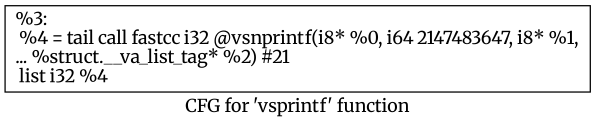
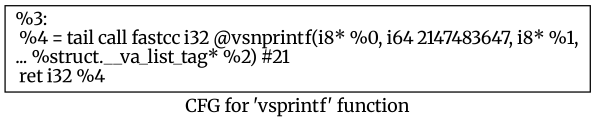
  digraph {
    label="CFG for 'vsprintf' function"
    rankdir=LR
    fontname=Merriweather
-   n1 [label="{%3:\l  %4 = tail call fastcc i32 @vsnprintf(i8* %0, i64 2147483647, i8* %1,\l... %struct.__va_list_tag* %2) #21\l  list i32 %4\l}" shape=record fontname=Merriweather]
+   n1 [label="{%3:\l  %4 = tail call fastcc i32 @vsnprintf(i8* %0, i64 2147483647, i8* %1,\l... %struct.__va_list_tag* %2) #21\l  ret i32 %4\l}" shape=record fontname=Merriweather]
  }
